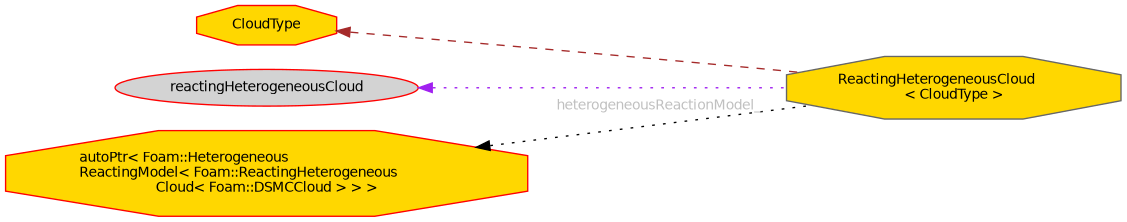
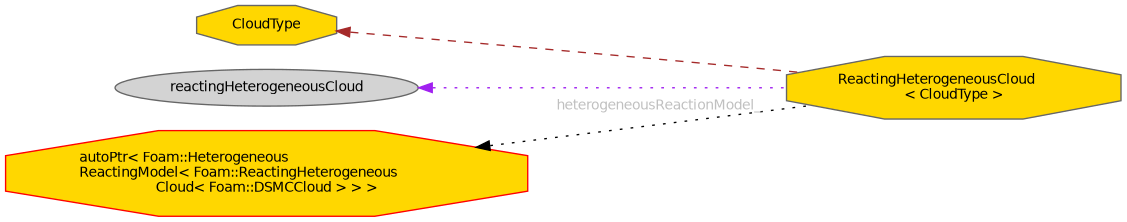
  digraph {
    rankdir=LR
    node [color=gray40 fillcolor=gold fontname=Helvetica fontsize=10 shape=octagon style=filled]
    edge [dir=back fontname=Helvetica fontsize=10 labelfontname=Helvetica labelfontsize=10 style=dotted]
    n1 [fontcolor=black height=0.2 label="ReactingHeterogeneousCloud\l\< CloudType \>" width=0.4]
-   n2 [color=red height=0.2 label=CloudType width=0.4]
-   n3 [color=red fillcolor=lightgrey height=0.2 label=reactingHeterogeneousCloud shape=ellipse width=0.4]
+   n2 [height=0.2 label=CloudType width=0.4]
+   n3 [fillcolor=lightgrey height=0.2 label=reactingHeterogeneousCloud shape=ellipse width=0.4]
    n4 [color=red height=0.2 label="autoPtr\< Foam::Heterogeneous\lReactingModel\< Foam::ReactingHeterogeneous\lCloud\< Foam::DSMCCloud \> \> \>" width=0.4]
    n2 -> n1 [color=brown style=dashed]
    n3 -> n1 [color=purple]
    n4 -> n1 [color=black fontcolor=grey label=" heterogeneousReactionModel_"]
  }
